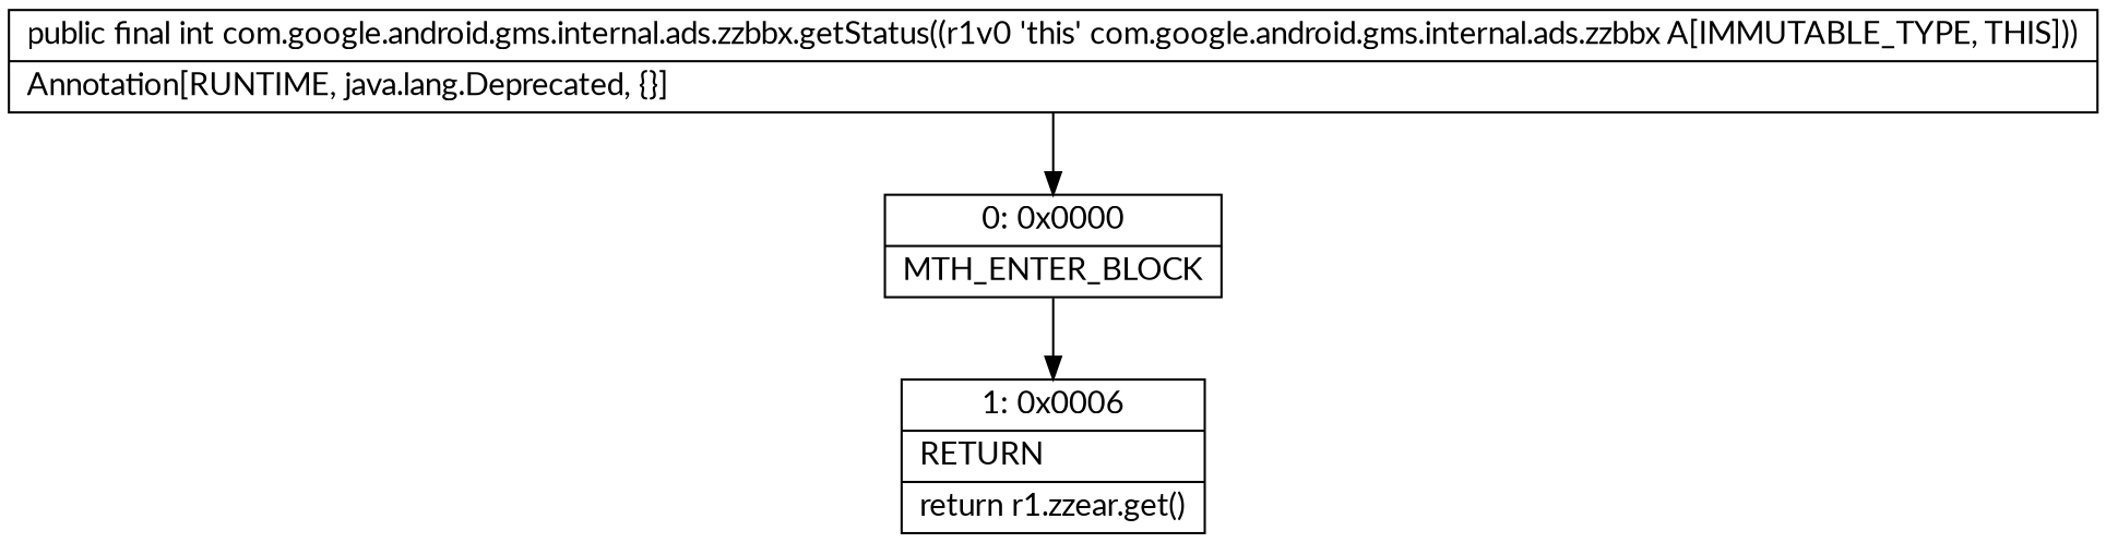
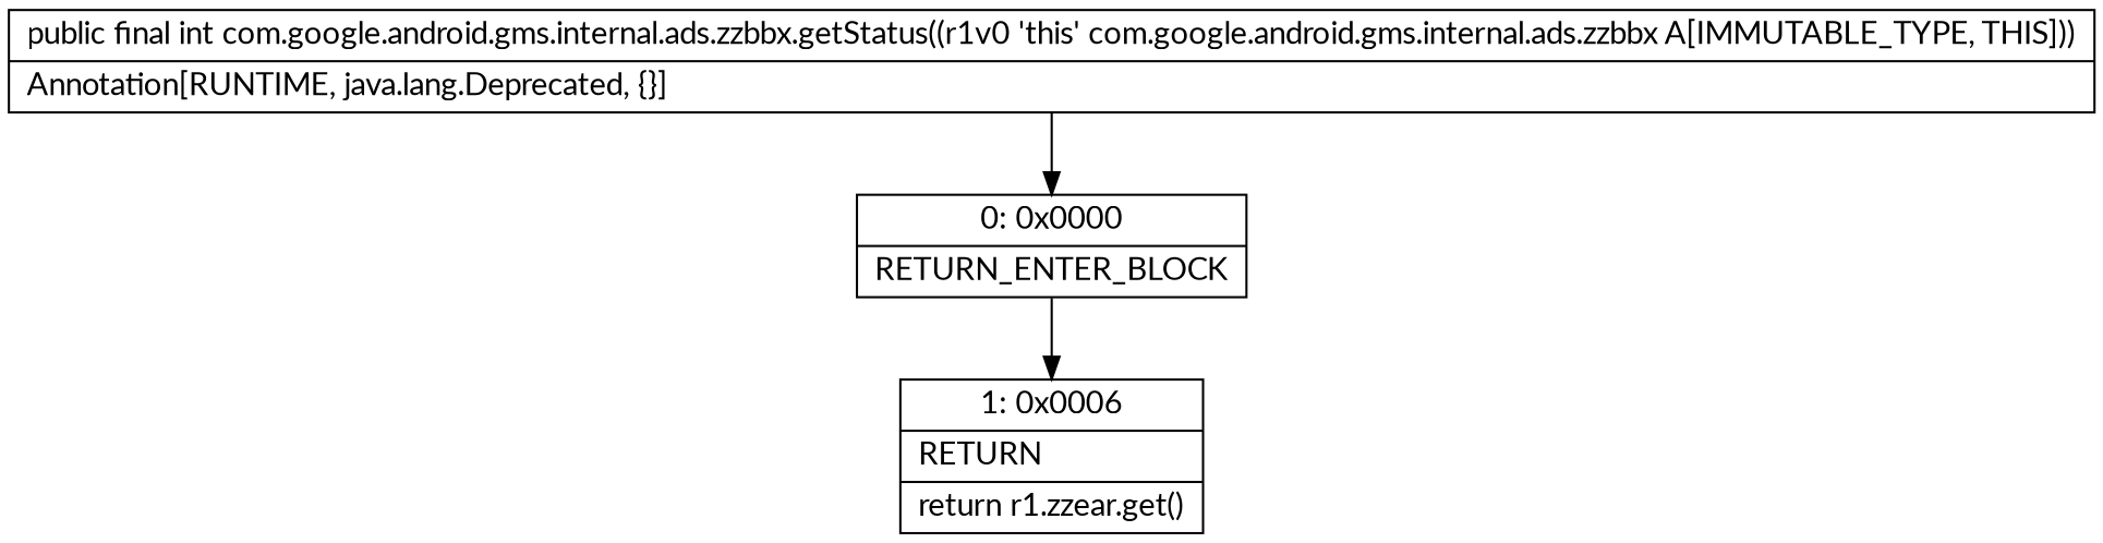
  digraph {
    fontname=Lato
    node [shape=record fontname=Lato]
    edge [fontname=Lato]
-   n1 [label="{0\:\ 0x0000|MTH_ENTER_BLOCK\l}"]
+   n1 [label="{0\:\ 0x0000|RETURN_ENTER_BLOCK\l}"]
    n2 [label="{1\:\ 0x0006|RETURN\l|return r1.zzear.get()\l}"]
    n3 [label="{public final int com.google.android.gms.internal.ads.zzbbx.getStatus((r1v0 'this' com.google.android.gms.internal.ads.zzbbx A[IMMUTABLE_TYPE, THIS]))  | Annotation[RUNTIME, java.lang.Deprecated, \{\}]\l}"]
    n1 -> n2
    n3 -> n1
  }
